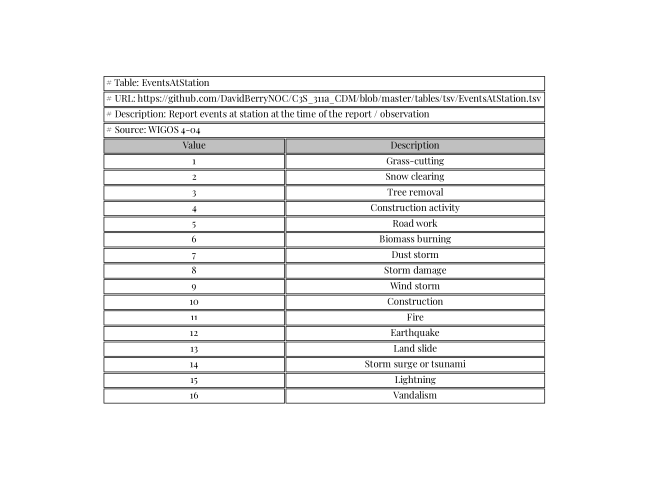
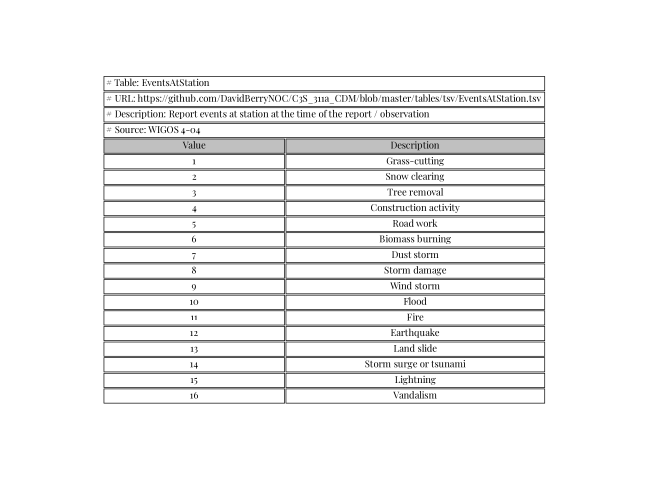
  digraph {
    fontname="Playfair Display"
-   n1 [color=white label=<<TABLE BORDER="0" CELLBORDER="1" CELLSPACING="2" COLOR="BLACK"> <TR><TD COLSPAN="2" ALIGN="left"># Table: EventsAtStation</TD></TR> <TR><TD COLSPAN="2" ALIGN="left"># URL: https://github.com/DavidBerryNOC/C3S_311a_CDM/blob/master/tables/tsv/EventsAtStation.tsv</TD></TR> <TR><TD ALIGN="left" COLSPAN="2"># Description: Report events at station at the time of the report / observation</TD></TR> <TR><TD ALIGN="left" COLSPAN="2"># Source: WIGOS 4-04</TD></TR> <TR><TD BGCOLOR="GRAY">Value</TD><TD BGCOLOR="GRAY">Description</TD></TR> <TR><TD>1</TD><TD>Grass-cutting</TD></TR> <TR><TD>2</TD><TD>Snow clearing</TD></TR> <TR><TD>3</TD><TD>Tree removal</TD></TR> <TR><TD>4</TD><TD>Construction activity</TD></TR> <TR><TD>5</TD><TD>Road work</TD></TR> <TR><TD>6</TD><TD>Biomass burning</TD></TR> <TR><TD>7</TD><TD>Dust storm</TD></TR> <TR><TD>8</TD><TD>Storm damage</TD></TR> <TR><TD>9</TD><TD>Wind storm</TD></TR> <TR><TD>10</TD><TD>Construction</TD></TR> <TR><TD>11</TD><TD>Fire</TD></TR> <TR><TD>12</TD><TD>Earthquake</TD></TR> <TR><TD>13</TD><TD>Land slide</TD></TR> <TR><TD>14</TD><TD>Storm surge or tsunami</TD></TR> <TR><TD>15</TD><TD>Lightning</TD></TR> <TR><TD>16</TD><TD>Vandalism</TD></TR> </TABLE>> fontname="Playfair Display"]
+   n1 [color=white label=<<TABLE BORDER="0" CELLBORDER="1" CELLSPACING="2" COLOR="BLACK"> <TR><TD COLSPAN="2" ALIGN="left"># Table: EventsAtStation</TD></TR> <TR><TD COLSPAN="2" ALIGN="left"># URL: https://github.com/DavidBerryNOC/C3S_311a_CDM/blob/master/tables/tsv/EventsAtStation.tsv</TD></TR> <TR><TD ALIGN="left" COLSPAN="2"># Description: Report events at station at the time of the report / observation</TD></TR> <TR><TD ALIGN="left" COLSPAN="2"># Source: WIGOS 4-04</TD></TR> <TR><TD BGCOLOR="GRAY">Value</TD><TD BGCOLOR="GRAY">Description</TD></TR> <TR><TD>1</TD><TD>Grass-cutting</TD></TR> <TR><TD>2</TD><TD>Snow clearing</TD></TR> <TR><TD>3</TD><TD>Tree removal</TD></TR> <TR><TD>4</TD><TD>Construction activity</TD></TR> <TR><TD>5</TD><TD>Road work</TD></TR> <TR><TD>6</TD><TD>Biomass burning</TD></TR> <TR><TD>7</TD><TD>Dust storm</TD></TR> <TR><TD>8</TD><TD>Storm damage</TD></TR> <TR><TD>9</TD><TD>Wind storm</TD></TR> <TR><TD>10</TD><TD>Flood</TD></TR> <TR><TD>11</TD><TD>Fire</TD></TR> <TR><TD>12</TD><TD>Earthquake</TD></TR> <TR><TD>13</TD><TD>Land slide</TD></TR> <TR><TD>14</TD><TD>Storm surge or tsunami</TD></TR> <TR><TD>15</TD><TD>Lightning</TD></TR> <TR><TD>16</TD><TD>Vandalism</TD></TR> </TABLE>> fontname="Playfair Display"]
  }
